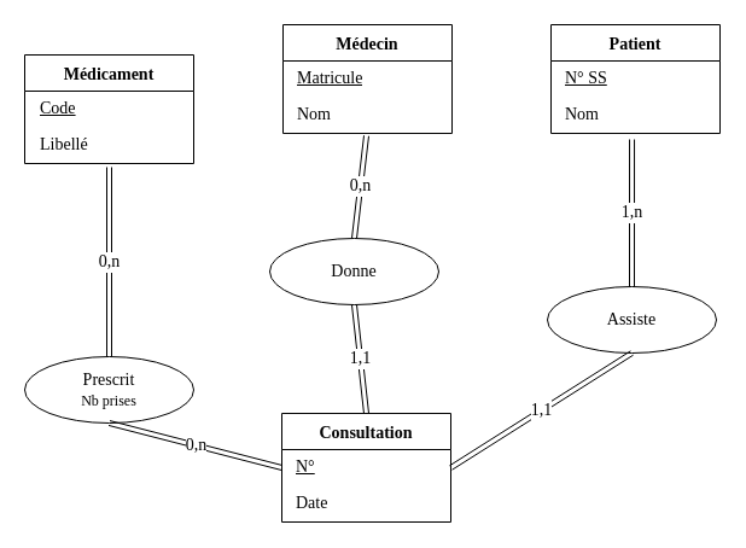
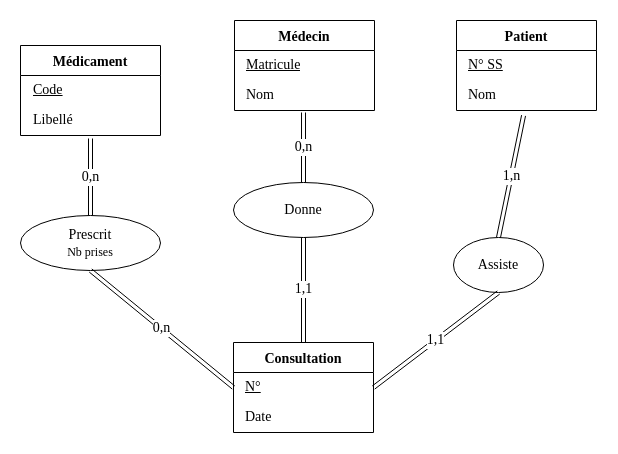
  <mxCell id="0" />
  <mxCell id="1" parent="0" />
  <mxCell id="2" value="Médicament&lt;span style=&quot;font-size: medium; font-weight: 400; text-align: start;&quot;&gt;&lt;/span&gt;" style="swimlane;fontStyle=1;childLayout=stackLayout;horizontal=1;startSize=30;horizontalStack=0;resizeParent=1;resizeParentMax=0;resizeLast=0;collapsible=1;marginBottom=0;whiteSpace=wrap;html=1;spacingLeft=0;fontSize=14;fontFamily=FiraCode Nerd Font Propo;" parent="1" vertex="1"><mxGeometry x="20" y="45" width="140" height="90" as="geometry" /></mxCell>
  <mxCell id="3" value="&lt;u&gt;Code&lt;/u&gt;" style="text;strokeColor=none;fillColor=none;align=left;verticalAlign=middle;spacingLeft=11;spacingRight=4;overflow=hidden;points=[[0,0.5],[1,0.5]];portConstraint=eastwest;rotatable=0;whiteSpace=wrap;html=1;fontSize=14;fontFamily=FiraCode Nerd Font Propo;" parent="2" vertex="1"><mxGeometry y="30" width="140" height="30" as="geometry" /></mxCell>
  <mxCell id="4" value="Libellé" style="text;strokeColor=none;fillColor=none;align=left;verticalAlign=middle;spacingLeft=11;spacingRight=4;overflow=hidden;points=[[0,0.5],[1,0.5]];portConstraint=eastwest;rotatable=0;whiteSpace=wrap;html=1;fontSize=14;fontFamily=FiraCode Nerd Font Propo;" parent="2" vertex="1"><mxGeometry y="60" width="140" height="30" as="geometry" /></mxCell>
- <mxCell id="5" value="Prescrit&lt;font style=&quot;font-size: 12px;&quot;&gt;&lt;br&gt;Nb prises&lt;/font&gt;" style="ellipse;whiteSpace=wrap;html=1;fontSize=14;fontFamily=FiraCode Nerd Font Propo;" parent="1" vertex="1"><mxGeometry x="20" y="295" width="140" height="55" as="geometry" /></mxCell>
+ <mxCell id="5" value="Prescrit&lt;font style=&quot;font-size: 12px;&quot;&gt;&lt;br&gt;Nb prises&lt;/font&gt;" style="ellipse;whiteSpace=wrap;html=1;fontSize=14;fontFamily=FiraCode Nerd Font Propo;" parent="1" vertex="1"><mxGeometry x="20" y="215" width="140" height="55" as="geometry" /></mxCell>
  <mxCell id="6" value="0,n" style="endArrow=none;html=1;rounded=0;exitX=0.5;exitY=1.1;exitDx=0;exitDy=0;entryX=0.5;entryY=0;entryDx=0;entryDy=0;fontSize=14;exitPerimeter=0;shape=link;fontFamily=FiraCode Nerd Font Propo;" parent="1" source="4" target="5" edge="1"><mxGeometry width="50" height="50" relative="1" as="geometry"><mxPoint x="273" y="242" as="sourcePoint" /><mxPoint x="323" y="192" as="targetPoint" /></mxGeometry></mxCell>
  <mxCell id="7" value="0,n" style="endArrow=none;html=1;rounded=0;exitX=0.5;exitY=1;exitDx=0;exitDy=0;entryX=0;entryY=0.5;entryDx=0;entryDy=0;fontSize=14;shape=link;fontFamily=FiraCode Nerd Font Propo;" parent="1" source="5" target="9" edge="1"><mxGeometry width="50" height="50" relative="1" as="geometry"><mxPoint x="273" y="242" as="sourcePoint" /><mxPoint x="431.04" y="102" as="targetPoint" /></mxGeometry></mxCell>
  <mxCell id="8" value="Consultation&lt;span style=&quot;font-size: medium; font-weight: 400; text-align: start;&quot;&gt;&lt;/span&gt;" style="swimlane;fontStyle=1;childLayout=stackLayout;horizontal=1;startSize=30;horizontalStack=0;resizeParent=1;resizeParentMax=0;resizeLast=0;collapsible=1;marginBottom=0;whiteSpace=wrap;html=1;fontSize=14;fontFamily=FiraCode Nerd Font Propo;" parent="1" vertex="1"><mxGeometry x="233" y="342" width="140" height="90" as="geometry" /></mxCell>
  <mxCell id="9" value="&lt;u&gt;N°&lt;/u&gt;" style="text;strokeColor=none;fillColor=none;align=left;verticalAlign=middle;spacingLeft=10;spacingRight=4;overflow=hidden;points=[[0,0.5],[1,0.5]];portConstraint=eastwest;rotatable=0;whiteSpace=wrap;html=1;fontSize=14;fontFamily=FiraCode Nerd Font Propo;" parent="8" vertex="1"><mxGeometry y="30" width="140" height="30" as="geometry" /></mxCell>
  <mxCell id="10" value="Date" style="text;strokeColor=none;fillColor=none;align=left;verticalAlign=middle;spacingLeft=10;spacingRight=4;overflow=hidden;points=[[0,0.5],[1,0.5]];portConstraint=eastwest;rotatable=0;whiteSpace=wrap;html=1;fontSize=14;fontFamily=FiraCode Nerd Font Propo;" parent="8" vertex="1"><mxGeometry y="60" width="140" height="30" as="geometry" /></mxCell>
- <mxCell id="11" value="Donne" style="ellipse;whiteSpace=wrap;html=1;fontSize=14;fontFamily=FiraCode Nerd Font Propo;" parent="1" vertex="1"><mxGeometry x="223" y="197" width="140" height="55" as="geometry" /></mxCell>
+ <mxCell id="11" value="Donne" style="ellipse;whiteSpace=wrap;html=1;fontSize=14;fontFamily=FiraCode Nerd Font Propo;" parent="1" vertex="1"><mxGeometry x="233" y="182" width="140" height="55" as="geometry" /></mxCell>
  <mxCell id="12" value="1,1&lt;br&gt;" style="endArrow=none;html=1;rounded=0;entryX=0.5;entryY=1;entryDx=0;entryDy=0;fontSize=14;exitX=0.5;exitY=0;exitDx=0;exitDy=0;shape=link;fontFamily=FiraCode Nerd Font Propo;" parent="1" source="8" target="11" edge="1"><mxGeometry width="50" height="50" relative="1" as="geometry"><mxPoint x="487.96" y="177.99" as="sourcePoint" /><mxPoint x="413" y="492" as="targetPoint" /></mxGeometry></mxCell>
  <mxCell id="13" value="0,n" style="endArrow=none;html=1;rounded=0;exitX=0.5;exitY=0;exitDx=0;exitDy=0;entryX=0.493;entryY=1.067;entryDx=0;entryDy=0;fontSize=14;entryPerimeter=0;shape=link;fontFamily=FiraCode Nerd Font Propo;" parent="1" source="11" target="16" edge="1"><mxGeometry width="50" height="50" relative="1" as="geometry"><mxPoint x="363" y="542" as="sourcePoint" /><mxPoint x="521.04" y="402" as="targetPoint" /></mxGeometry></mxCell>
  <mxCell id="14" value="Médecin&lt;span style=&quot;font-size: medium; font-weight: 400; text-align: start;&quot;&gt;&lt;/span&gt;" style="swimlane;fontStyle=1;childLayout=stackLayout;horizontal=1;startSize=30;horizontalStack=0;resizeParent=1;resizeParentMax=0;resizeLast=0;collapsible=1;marginBottom=0;whiteSpace=wrap;html=1;fontSize=14;fontFamily=FiraCode Nerd Font Propo;" parent="1" vertex="1"><mxGeometry x="234" y="20" width="140" height="90" as="geometry" /></mxCell>
  <mxCell id="15" value="&lt;u&gt;Matricule&lt;/u&gt;" style="text;strokeColor=none;fillColor=none;align=left;verticalAlign=middle;spacingLeft=10;spacingRight=4;overflow=hidden;points=[[0,0.5],[1,0.5]];portConstraint=eastwest;rotatable=0;whiteSpace=wrap;html=1;fontSize=14;fontFamily=FiraCode Nerd Font Propo;" parent="14" vertex="1"><mxGeometry y="30" width="140" height="30" as="geometry" /></mxCell>
  <mxCell id="16" value="Nom" style="text;strokeColor=none;fillColor=none;align=left;verticalAlign=middle;spacingLeft=10;spacingRight=4;overflow=hidden;points=[[0,0.5],[1,0.5]];portConstraint=eastwest;rotatable=0;whiteSpace=wrap;html=1;fontSize=14;fontFamily=FiraCode Nerd Font Propo;" parent="14" vertex="1"><mxGeometry y="60" width="140" height="30" as="geometry" /></mxCell>
- <mxCell id="17" value="Assiste" style="ellipse;whiteSpace=wrap;html=1;fontSize=14;fontFamily=FiraCode Nerd Font Propo;" parent="1" vertex="1"><mxGeometry x="453" y="237" width="140" height="55" as="geometry" /></mxCell>
+ <mxCell id="17" value="Assiste" style="ellipse;whiteSpace=wrap;html=1;fontSize=14;fontFamily=FiraCode Nerd Font Propo;" parent="1" vertex="1"><mxGeometry x="453" y="237" width="90" height="55" as="geometry" /></mxCell>
  <mxCell id="18" value="1,n" style="endArrow=none;html=1;rounded=0;entryX=0.5;entryY=0;entryDx=0;entryDy=0;fontSize=14;exitX=0.479;exitY=1.167;exitDx=0;exitDy=0;exitPerimeter=0;shape=link;fontFamily=FiraCode Nerd Font Propo;" parent="1" source="22" target="17" edge="1"><mxGeometry width="50" height="50" relative="1" as="geometry"><mxPoint x="483" y="172" as="sourcePoint" /><mxPoint x="408" y="517" as="targetPoint" /></mxGeometry></mxCell>
  <mxCell id="19" value="1,1" style="endArrow=none;html=1;rounded=0;exitX=0.5;exitY=1;exitDx=0;exitDy=0;entryX=1;entryY=0.5;entryDx=0;entryDy=0;fontSize=14;shape=link;fontFamily=FiraCode Nerd Font Propo;" parent="1" source="17" target="9" edge="1"><mxGeometry width="50" height="50" relative="1" as="geometry"><mxPoint x="358" y="567" as="sourcePoint" /><mxPoint x="483" y="370" as="targetPoint" /></mxGeometry></mxCell>
  <mxCell id="20" value="Patient&lt;span style=&quot;font-size: medium; font-weight: 400; text-align: start;&quot;&gt;&lt;/span&gt;" style="swimlane;fontStyle=1;childLayout=stackLayout;horizontal=1;startSize=30;horizontalStack=0;resizeParent=1;resizeParentMax=0;resizeLast=0;collapsible=1;marginBottom=0;whiteSpace=wrap;html=1;fontSize=14;fontFamily=FiraCode Nerd Font Propo;" parent="1" vertex="1"><mxGeometry x="456" y="20" width="140" height="90" as="geometry" /></mxCell>
  <mxCell id="21" value="&lt;u&gt;N° SS&lt;/u&gt;" style="text;strokeColor=none;fillColor=none;align=left;verticalAlign=middle;spacingLeft=10;spacingRight=4;overflow=hidden;points=[[0,0.5],[1,0.5]];portConstraint=eastwest;rotatable=0;whiteSpace=wrap;html=1;fontSize=14;fontFamily=FiraCode Nerd Font Propo;" parent="20" vertex="1"><mxGeometry y="30" width="140" height="30" as="geometry" /></mxCell>
  <mxCell id="22" value="Nom" style="text;strokeColor=none;fillColor=none;align=left;verticalAlign=middle;spacingLeft=10;spacingRight=4;overflow=hidden;points=[[0,0.5],[1,0.5]];portConstraint=eastwest;rotatable=0;whiteSpace=wrap;html=1;fontSize=14;fontFamily=FiraCode Nerd Font Propo;" parent="20" vertex="1"><mxGeometry y="60" width="140" height="30" as="geometry" /></mxCell>
